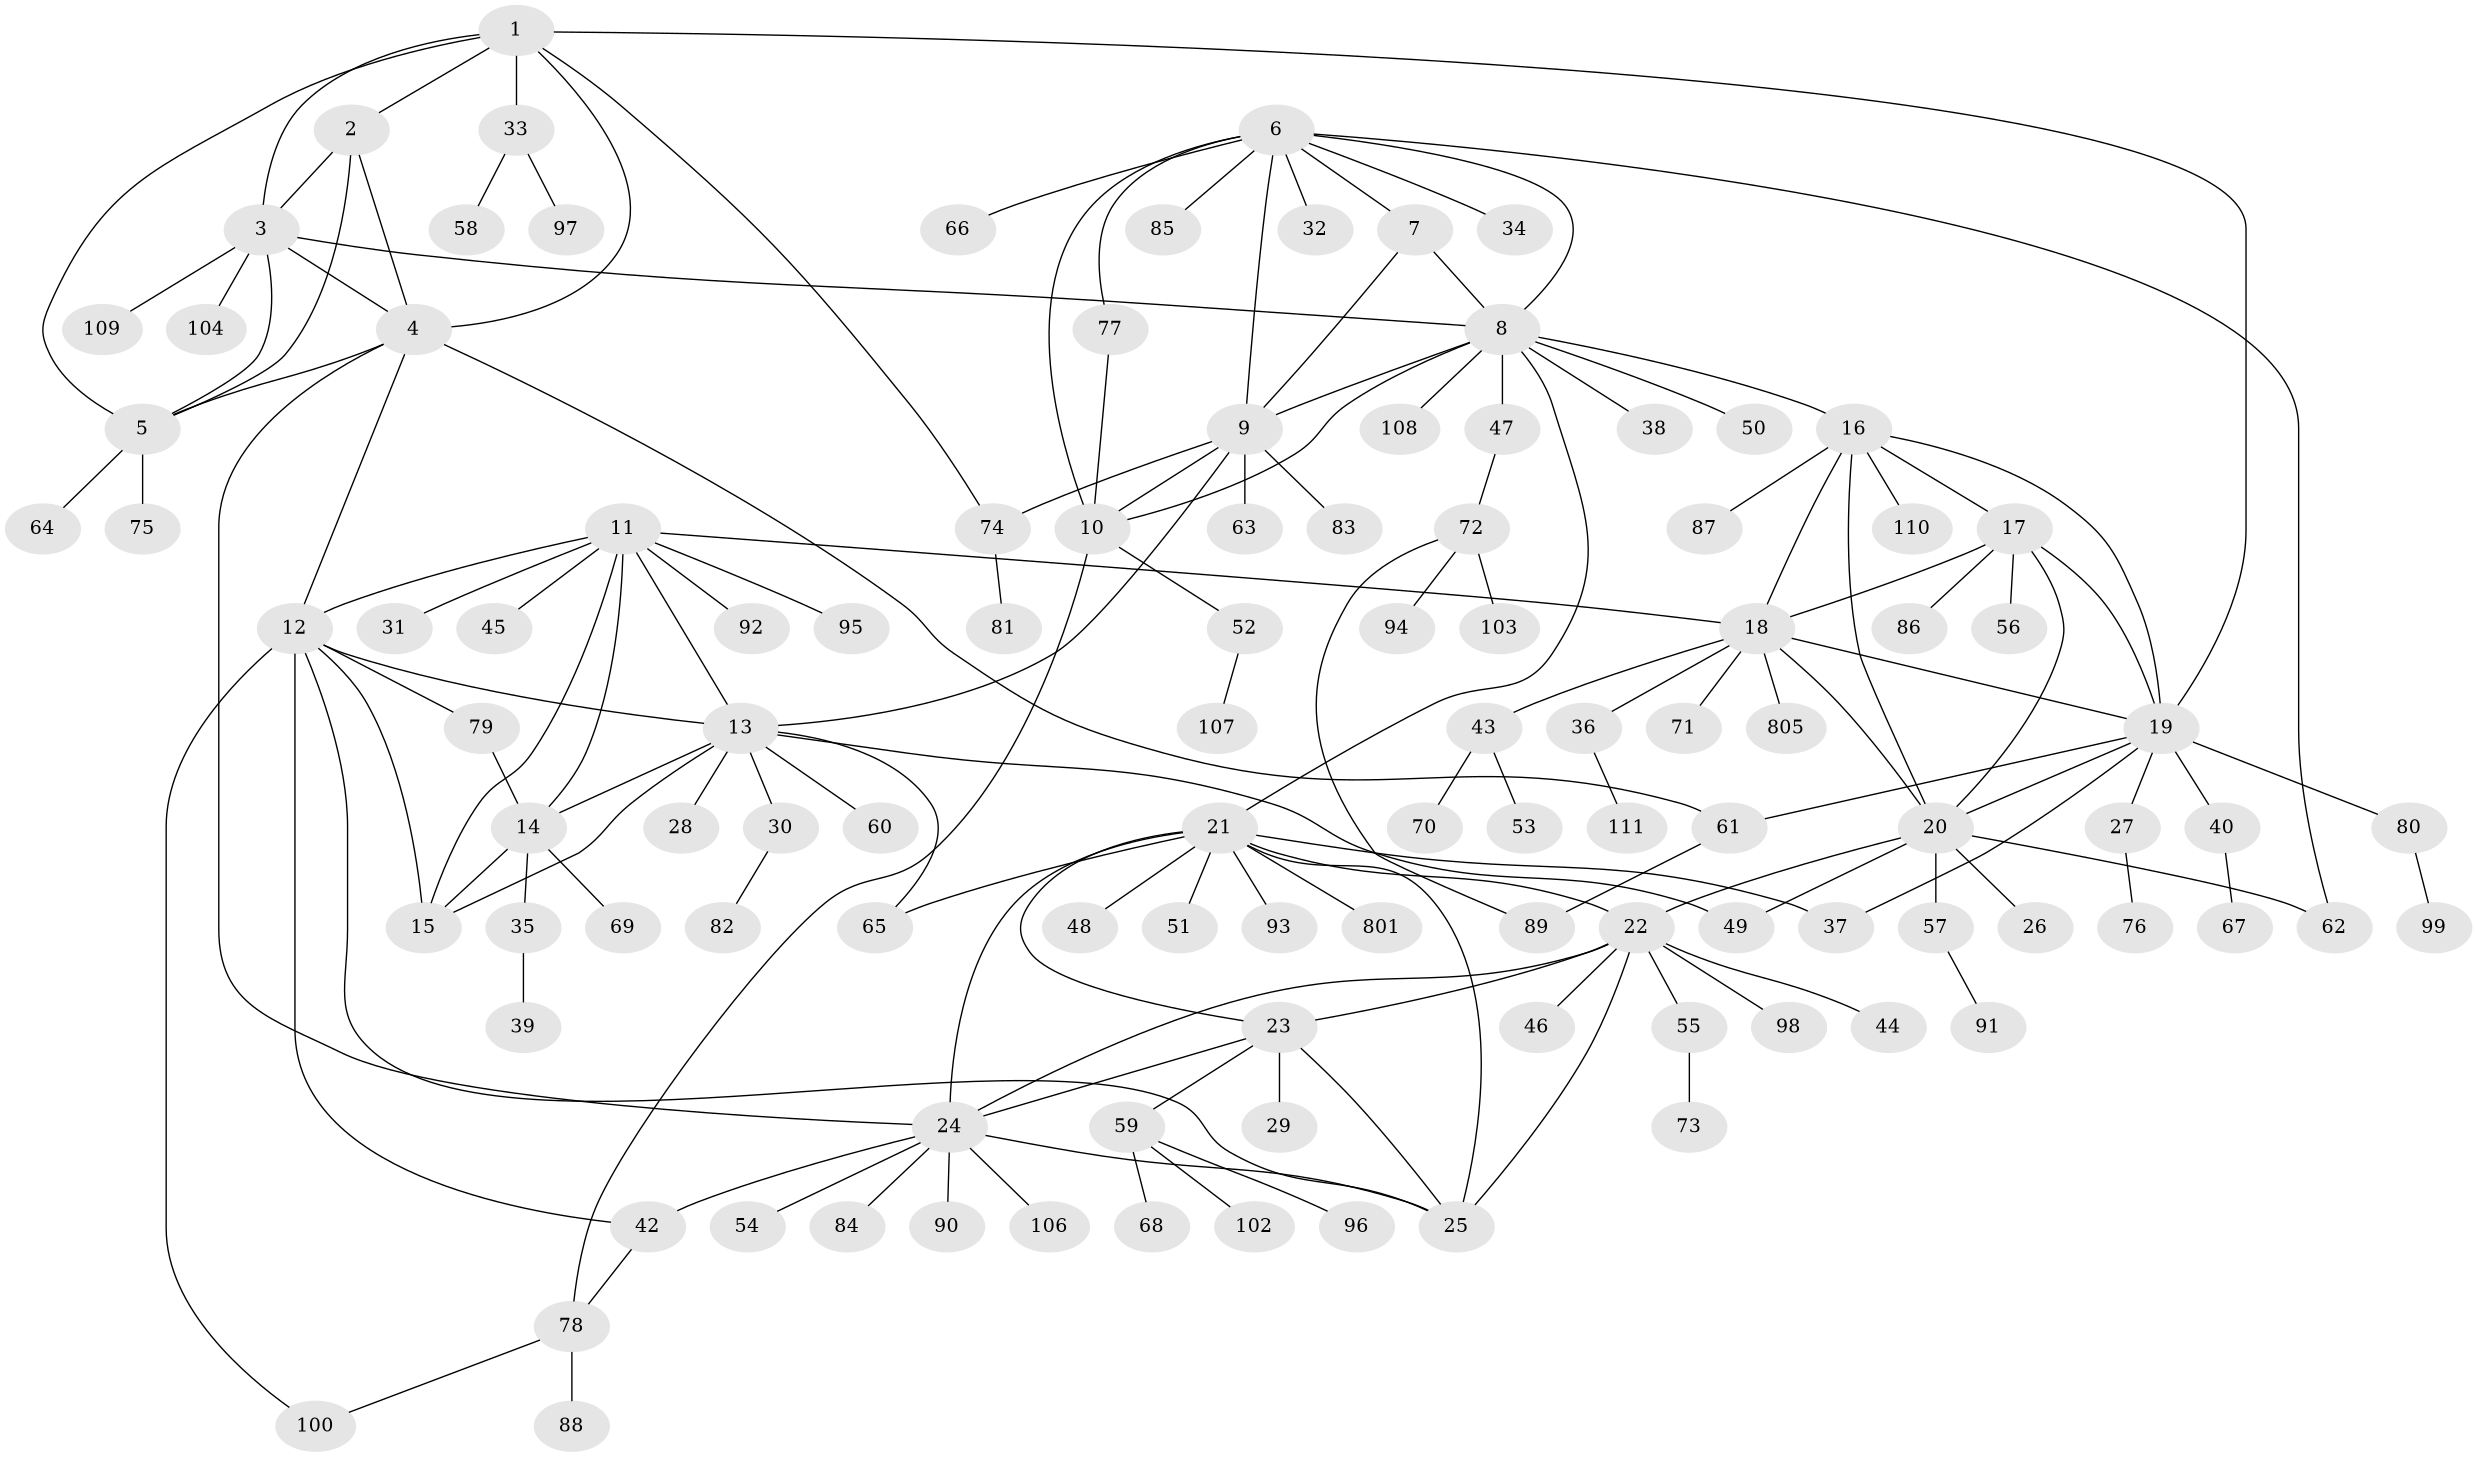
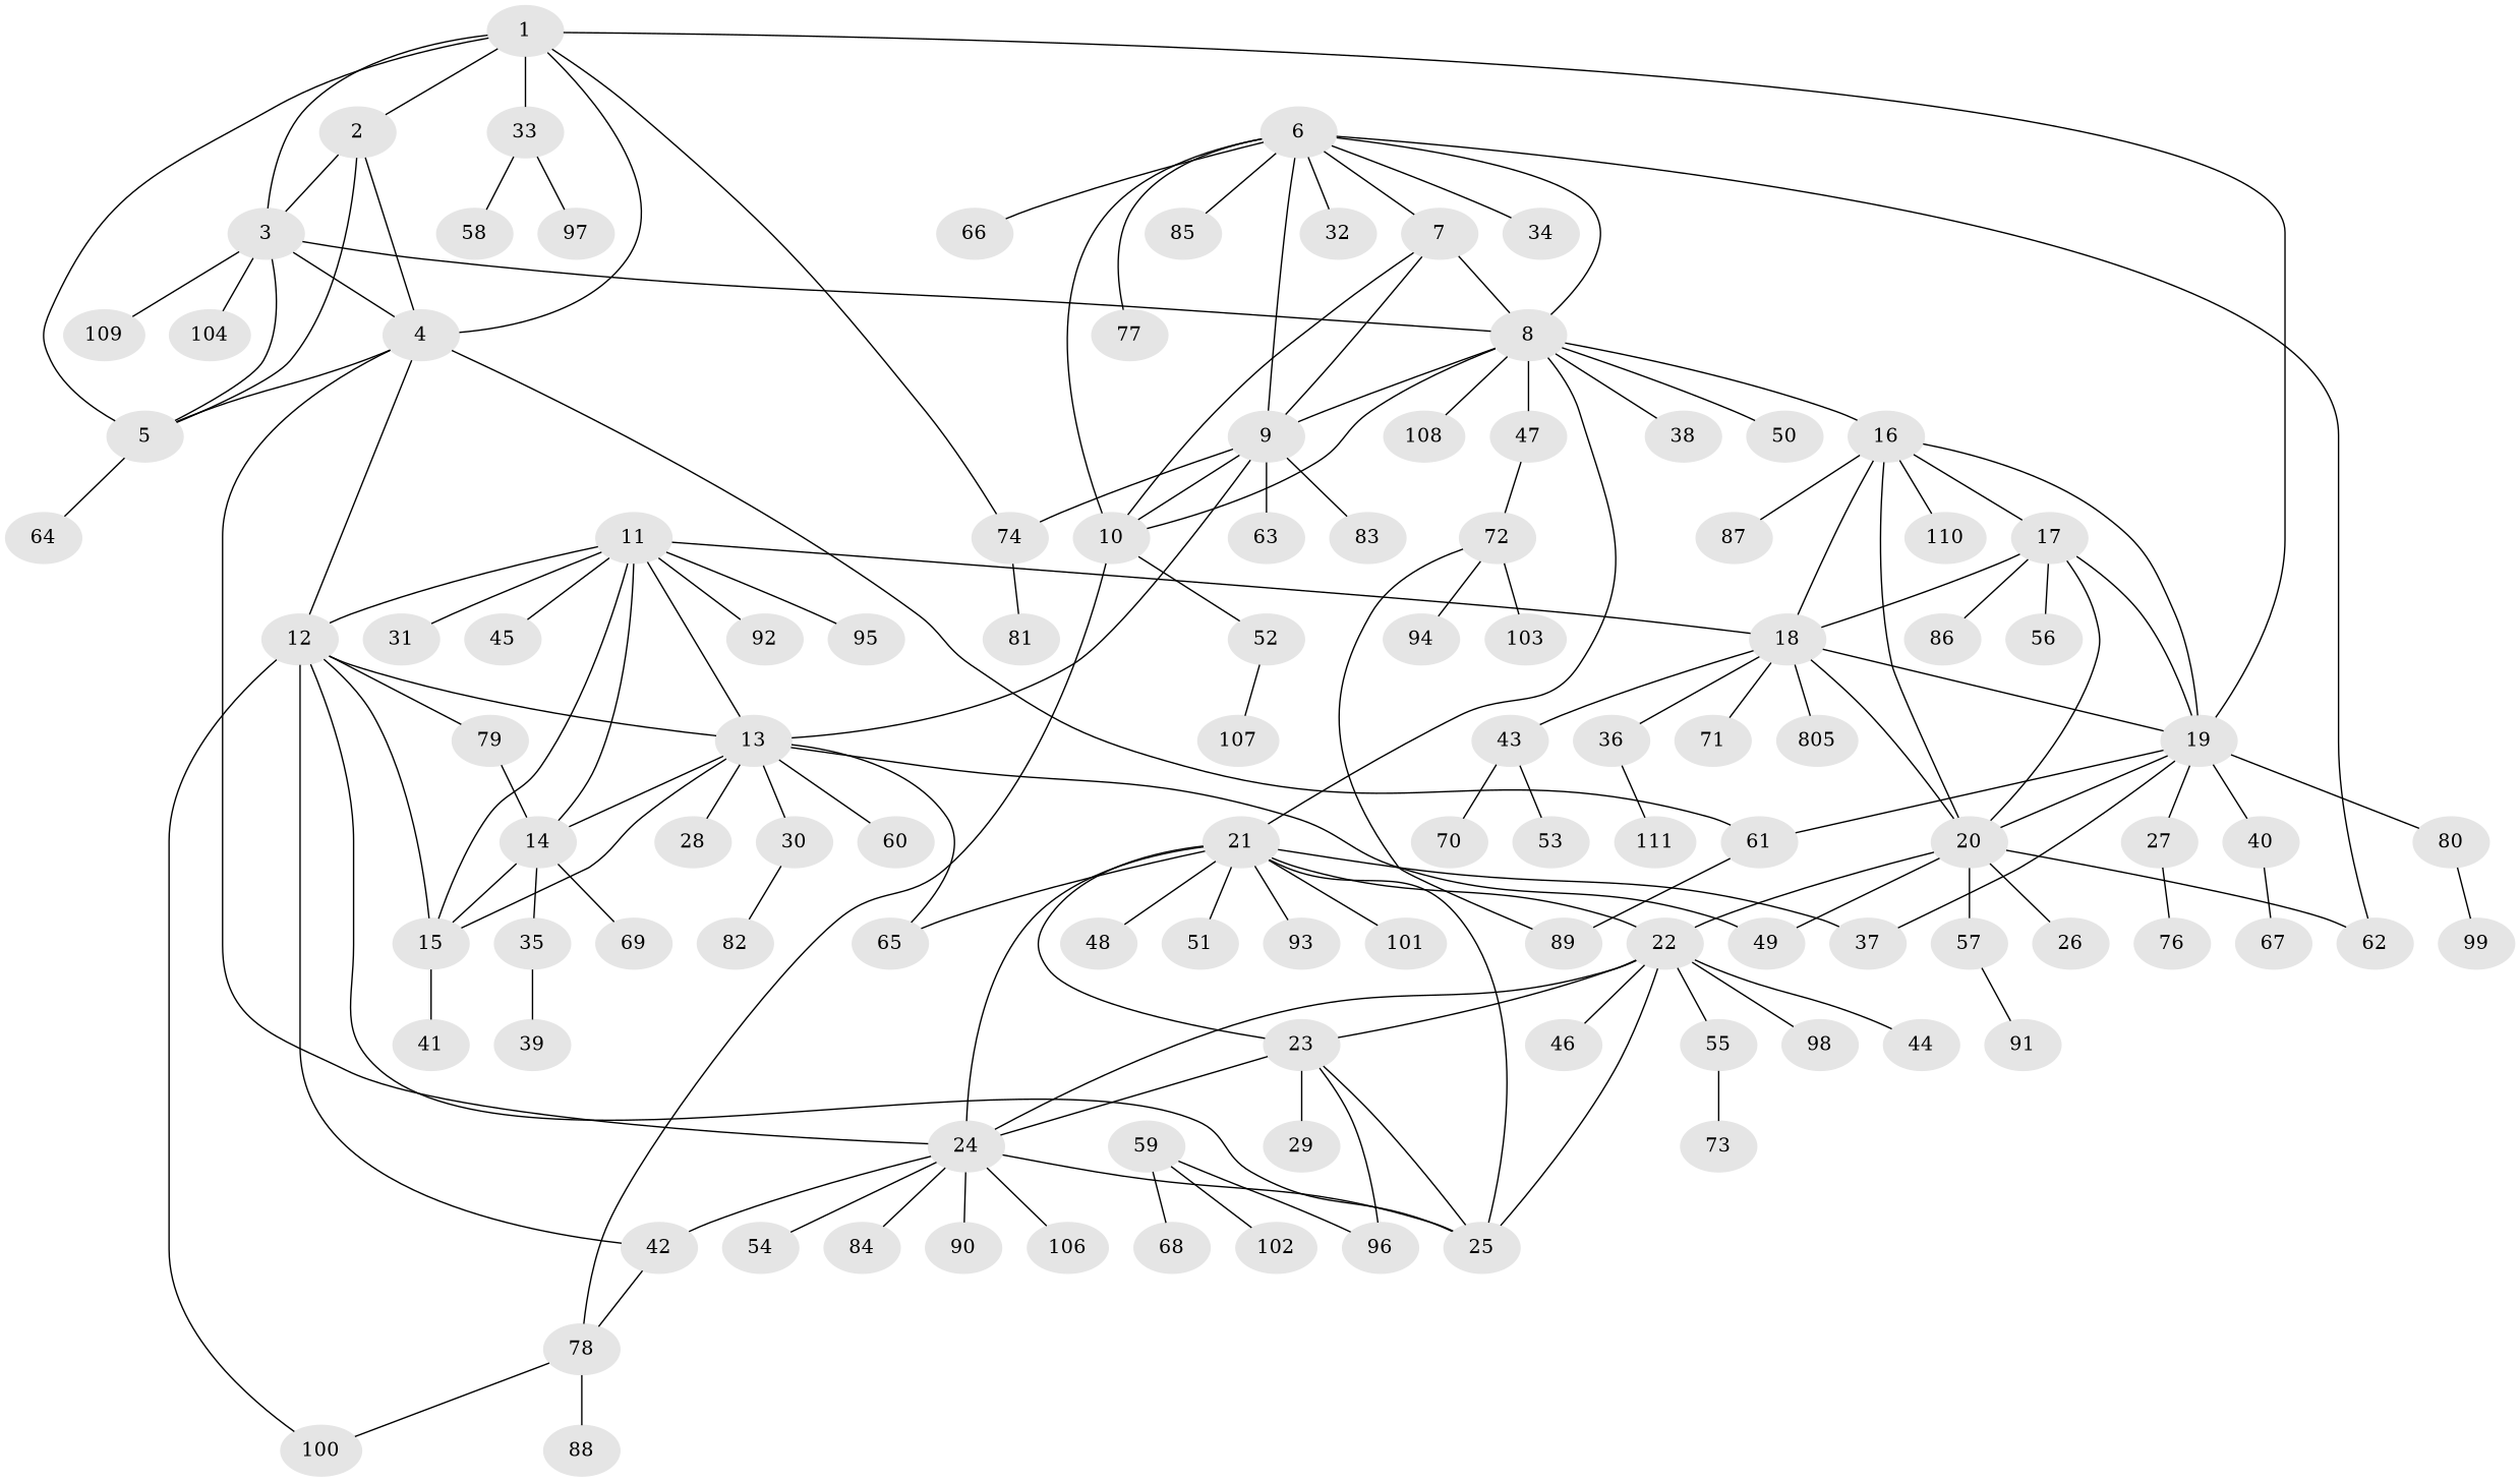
  graph {
    node [color=gray90 style=filled]
    1
    2
    3
    4
    5
    19
    33
    74
    8
    104
    109
    12
    24
    61
    64
-   75
    20
    27
    37
    40
    80
    58
    97
    81
    9
    10
    16
    21
    38
    47
    50
    108
    13
    15
    25
    42
    79
    100
    54
    84
    90
    106
    89
    6
    7
    32
    34
    62
    66
    77
    85
    63
    83
    52
    78
    18
    17
    87
    110
    65
    22
    23
    48
    51
    93
-   101 [label=801]
+   101
    72
    14
    28
    30
    49
    60
    107
    88
    11
    31
    45
    92
    95
    35
    69
+   41
    36
    43
    71
    n86 [label=805]
    82
    39
    56
    86
    26
    57
    111
    53
    70
    76
    67
    99
    44
    46
    55
    98
    91
    29
    59
    73
    68
    96
    102
    94
    103
    1 -- 2
    1 -- 3
    1 -- 4
    1 -- 5
    1 -- 19
    1 -- 33
    1 -- 74
    2 -- 3
    2 -- 4
    2 -- 5
    3 -- 4
    3 -- 5
    3 -- 8
    3 -- 104
    3 -- 109
    4 -- 5
    4 -- 12
    4 -- 24
    4 -- 61
    5 -- 64
-   5 -- 75
    19 -- 61
    19 -- 20
    19 -- 27
    19 -- 37
    19 -- 40
    19 -- 80
    33 -- 58
    33 -- 97
    74 -- 81
    8 -- 9
    8 -- 10
    8 -- 16
    8 -- 21
    8 -- 38
    8 -- 47
    8 -- 50
    8 -- 108
    12 -- 13
    12 -- 15
    12 -- 25
    12 -- 42
    12 -- 79
    12 -- 100
    24 -- 25
    24 -- 42
    24 -- 54
    24 -- 84
    24 -- 90
    24 -- 106
    61 -- 89
    20 -- 62
    20 -- 22
    20 -- 49
    20 -- 26
    20 -- 57
    27 -- 76
    40 -- 67
    80 -- 99
    9 -- 74
    9 -- 10
    9 -- 13
    9 -- 63
    9 -- 83
    10 -- 52
    10 -- 78
    16 -- 19
    16 -- 20
    16 -- 18
    16 -- 17
    16 -- 87
    16 -- 110
    21 -- 24
    21 -- 37
    21 -- 25
    21 -- 65
    21 -- 22
    21 -- 23
    21 -- 48
    21 -- 51
    21 -- 93
    21 -- 101
    47 -- 72
    13 -- 15
    13 -- 65
    13 -- 14
    13 -- 28
    13 -- 30
    13 -- 49
    13 -- 60
+   15 -- 41
    42 -- 78
    79 -- 14
    6 -- 8
    6 -- 9
    6 -- 10
    6 -- 7
    6 -- 32
    6 -- 34
    6 -- 62
    6 -- 66
    6 -- 77
    6 -- 85
    7 -- 8
    7 -- 9
-   77 -- 10
+   7 -- 10
    52 -- 107
    78 -- 100
    78 -- 88
    18 -- 19
    18 -- 20
    18 -- 36
    18 -- 43
    18 -- 71
    18 -- n86
    17 -- 19
    17 -- 20
    17 -- 18
    17 -- 56
    17 -- 86
    22 -- 24
    22 -- 25
    22 -- 23
    22 -- 44
    22 -- 46
    22 -- 55
    22 -- 98
    23 -- 24
    23 -- 25
    23 -- 29
-   23 -- 59
+   23 -- 96
    72 -- 89
    72 -- 94
    72 -- 103
    14 -- 15
    14 -- 35
    14 -- 69
    30 -- 82
    11 -- 12
    11 -- 13
    11 -- 15
    11 -- 18
    11 -- 14
    11 -- 31
    11 -- 45
    11 -- 92
    11 -- 95
    35 -- 39
    36 -- 111
    43 -- 53
    43 -- 70
    57 -- 91
    55 -- 73
    59 -- 68
    59 -- 96
    59 -- 102
  }
